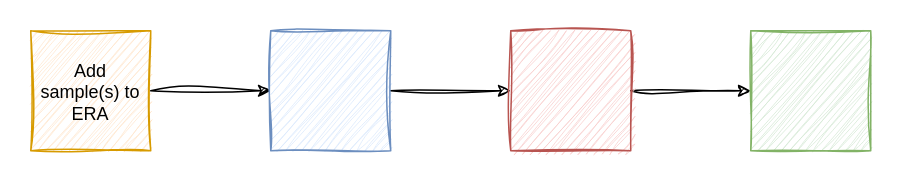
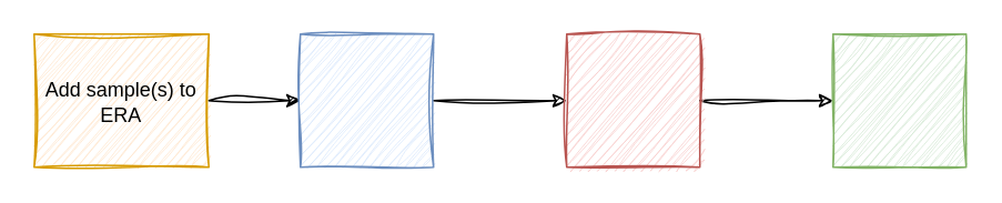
  <mxCell id="0" />
  <mxCell id="1" parent="0" />
  <mxCell id="2" value="" style="edgeStyle=orthogonalEdgeStyle;rounded=0;orthogonalLoop=1;jettySize=auto;html=1;sketch=1;curveFitting=1;jiggle=2;" parent="1" source="3" target="5" edge="1"><mxGeometry relative="1" as="geometry" /></mxCell>
- <mxCell id="3" value="Add sample(s) to ERA" style="whiteSpace=wrap;html=1;aspect=fixed;rounded=0;glass=0;sketch=1;curveFitting=1;jiggle=2;spacingTop=1;spacingLeft=1;spacingRight=1;fillColor=#ffe6cc;strokeColor=#d79b00;" parent="1" vertex="1"><mxGeometry x="20" y="20" width="80" height="80" as="geometry" /></mxCell>
+ <mxCell id="3" value="Add sample(s) to ERA" style="whiteSpace=wrap;html=1;aspect=fixed;rounded=0;glass=0;sketch=1;curveFitting=1;jiggle=2;spacingTop=1;spacingLeft=1;spacingRight=1;fillColor=#ffe6cc;strokeColor=#d79b00;" parent="1" vertex="1"><mxGeometry x="20" y="20" width="105" height="80" as="geometry" /></mxCell>
  <mxCell id="4" value="" style="edgeStyle=orthogonalEdgeStyle;rounded=0;orthogonalLoop=1;jettySize=auto;html=1;sketch=1;curveFitting=1;jiggle=2;" parent="1" source="5" target="7" edge="1"><mxGeometry relative="1" as="geometry" /></mxCell>
  <mxCell id="5" value="" style="whiteSpace=wrap;html=1;aspect=fixed;sketch=1;curveFitting=1;jiggle=2;fillColor=#dae8fc;strokeColor=#6c8ebf;" parent="1" vertex="1"><mxGeometry x="180" y="20" width="80" height="80" as="geometry" /></mxCell>
  <mxCell id="6" value="" style="edgeStyle=orthogonalEdgeStyle;rounded=0;orthogonalLoop=1;jettySize=auto;html=1;sketch=1;curveFitting=1;jiggle=2;" parent="1" source="7" target="8" edge="1"><mxGeometry relative="1" as="geometry" /></mxCell>
  <mxCell id="7" value="" style="whiteSpace=wrap;html=1;aspect=fixed;sketch=1;curveFitting=1;jiggle=2;fillColor=#f8cecc;strokeColor=#b85450;" parent="1" vertex="1"><mxGeometry x="340" y="20" width="80" height="80" as="geometry" /></mxCell>
  <mxCell id="8" value="" style="whiteSpace=wrap;html=1;aspect=fixed;sketch=1;curveFitting=1;jiggle=2;fillColor=#d5e8d4;strokeColor=#82b366;" parent="1" vertex="1"><mxGeometry x="500" y="20" width="80" height="80" as="geometry" /></mxCell>
